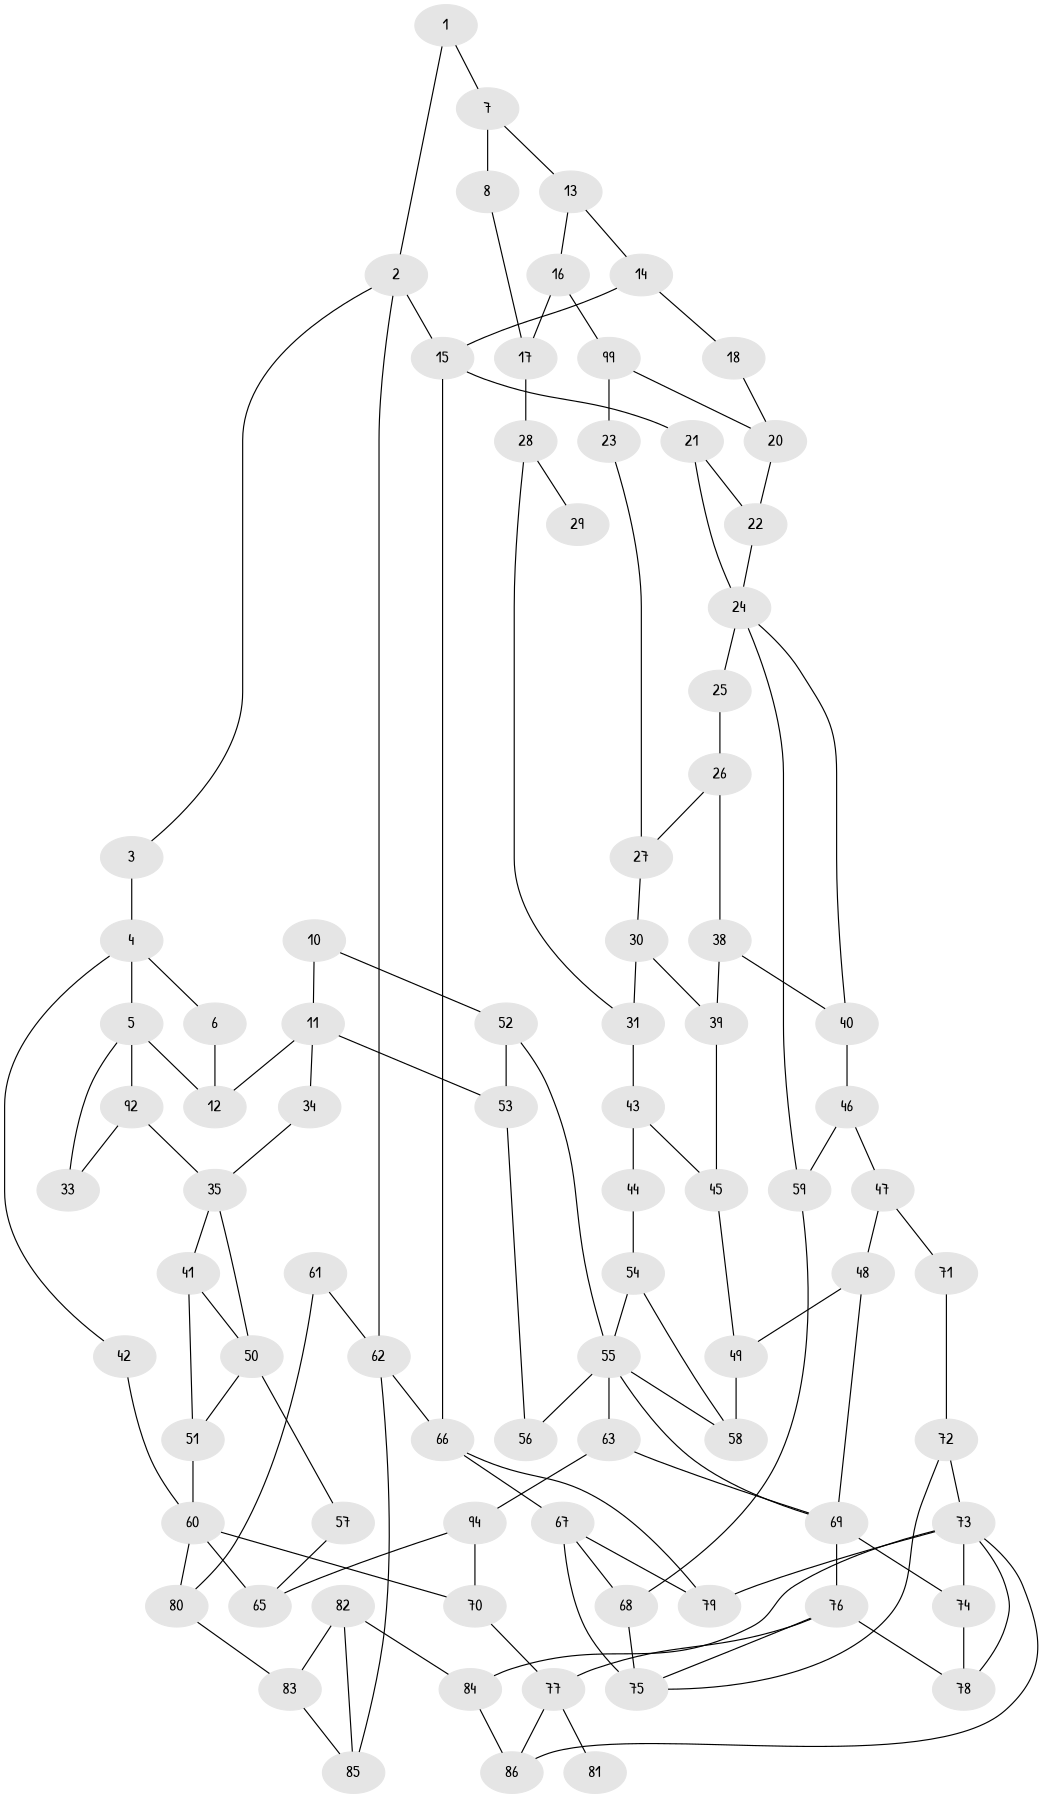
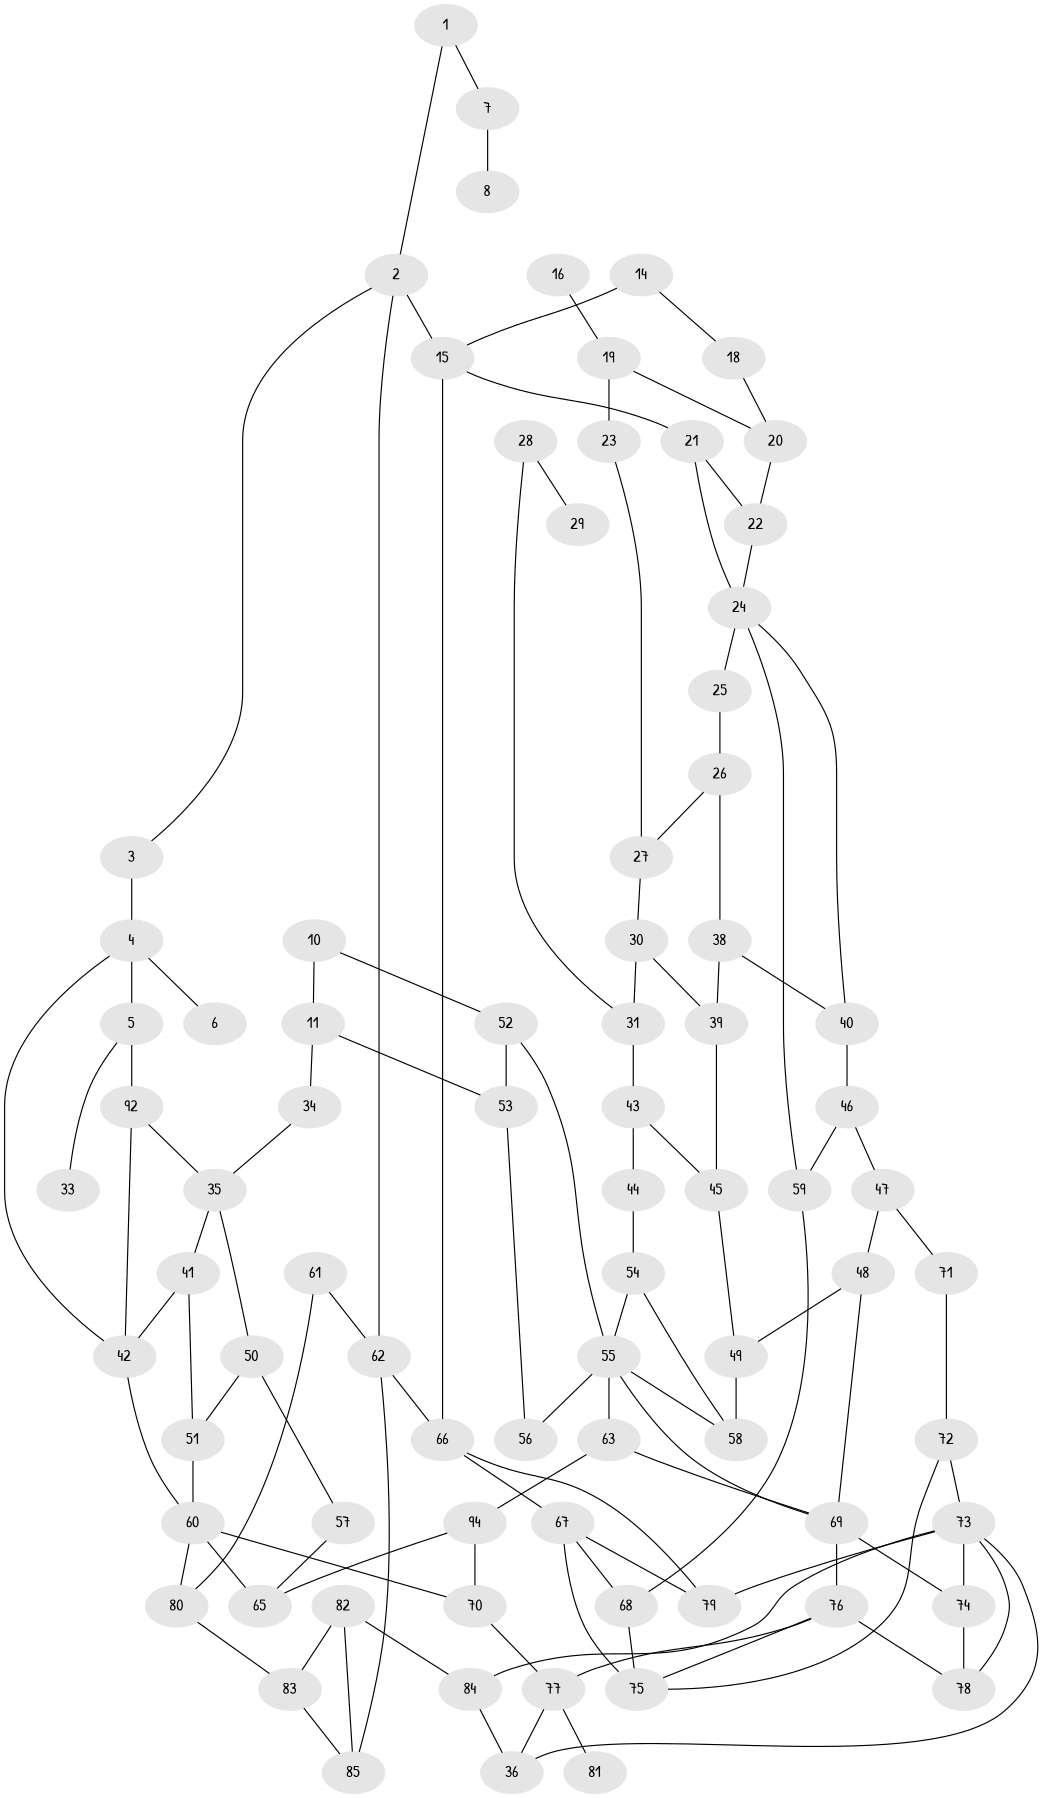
  graph {
    fontname="Patrick Hand"
    node [color=gray90 fontname="Patrick Hand" style=filled]
    edge [fontname="Patrick Hand" weight=1.0]
    1
    2
    7
    3
    15
    62
    8
-   13
    4
    21
    66
    85
    5
    42
    6
-   12
    n17 [label=92]
    33
    60
    35
-   17
    14
    16
    28
    10
    11
    52
    53
    34
    55
    56
    18
-   19 [label=99]
+   19
    20
    22
    24
    67
    79
    23
    29
    31
    27
    25
    40
    59
    30
    26
    46
    68
    38
    39
    43
    45
    44
    41
    50
    51
    57
    54
    49
    47
    65
    70
    80
    58
    48
    71
    69
    72
    74
    76
    63
    n73 [label=94]
    75
    61
    77
    83
    78
-   86
+   86 [label=36]
    81
    73
    84
    82
    1 -- 2
    1 -- 7
    2 -- 3
    2 -- 15
    2 -- 62
    7 -- 8
-   7 -- 13
    3 -- 4 [weight=2.0]
    15 -- 21
    15 -- 66
    62 -- 66
    62 -- 85
-   8 -- 17
-   13 -- 14
-   13 -- 16
    4 -- 5 [weight=2.0]
    4 -- 42
    4 -- 6
    21 -- 22
    21 -- 24
    66 -- 67
    66 -- 79
-   5 -- 12
    5 -- n17
    5 -- 33
    42 -- 60
-   6 -- 12
-   n17 -- 33
+   n17 -- 42
    n17 -- 35
    60 -- 65
    60 -- 70
    60 -- 80
    35 -- 41
    35 -- 50
-   17 -- 28
    14 -- 15
    14 -- 18
-   16 -- 17
    16 -- 19
    28 -- 29
    28 -- 31
    10 -- 11
    10 -- 52
-   11 -- 12
    11 -- 53
    11 -- 34
    52 -- 53
    52 -- 55
    53 -- 56
    34 -- 35
    55 -- 56
    55 -- 58
    55 -- 69
    55 -- 63
    18 -- 20
    19 -- 20
    19 -- 23 [weight=2.0]
    20 -- 22
    22 -- 24
    24 -- 25 [weight=2.0]
    24 -- 40
    24 -- 59
    67 -- 79
    67 -- 68
    67 -- 75 [weight=3.0]
    23 -- 27
    31 -- 43
    27 -- 30
    25 -- 26
    40 -- 46
    59 -- 68
    30 -- 31
    30 -- 39
    26 -- 27
    26 -- 38
    46 -- 59
    46 -- 47
    68 -- 75
    38 -- 40
    38 -- 39
    39 -- 45
    43 -- 45
    43 -- 44
    45 -- 49
    44 -- 54
-   41 -- 50
+   41 -- 42
    41 -- 51
    50 -- 51
    50 -- 57
    51 -- 60
    57 -- 65
    54 -- 55
    54 -- 58
    49 -- 58
    47 -- 48
    47 -- 71
    70 -- 77
    80 -- 83
    48 -- 49
    48 -- 69
    71 -- 72
    69 -- 74
    69 -- 76
    72 -- 75
    72 -- 73
    74 -- 78
    76 -- 75
    76 -- 77
    76 -- 78
    63 -- 69
    63 -- n73
    n73 -- 65
    n73 -- 70
    61 -- 62
    61 -- 80
    77 -- 86
    77 -- 81
    83 -- 85
    73 -- 79
    73 -- 74
    73 -- 78
    73 -- 86
    73 -- 84
    84 -- 86
    82 -- 85
    82 -- 83
    82 -- 84
  }
